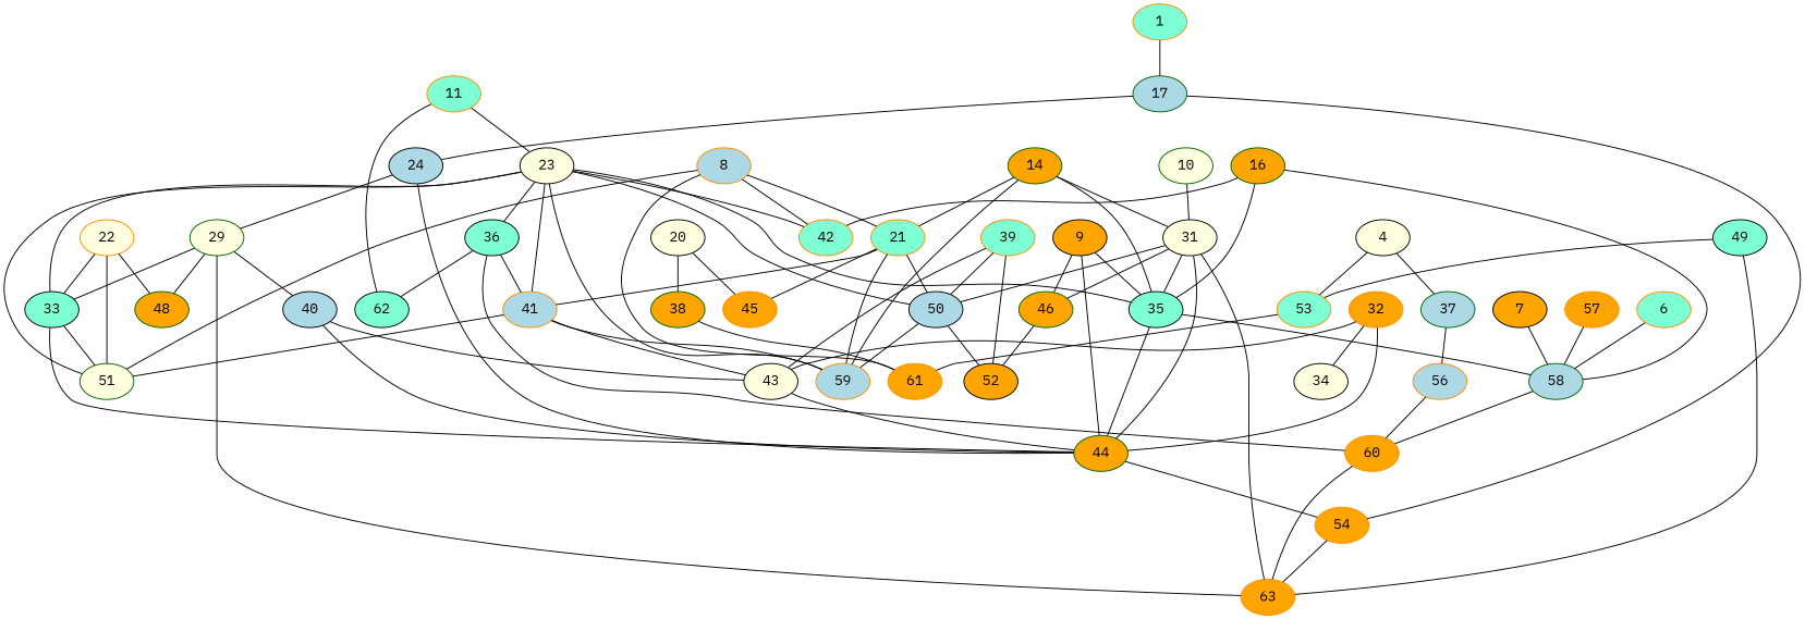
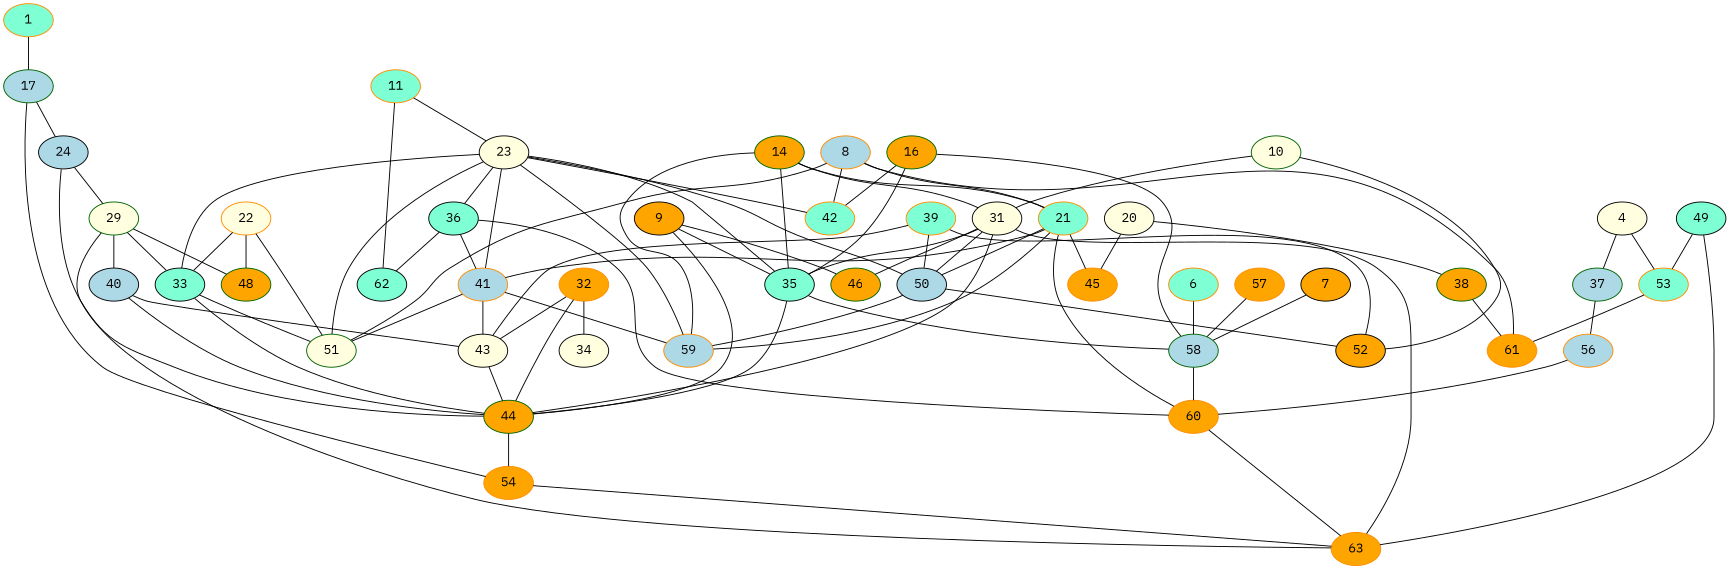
  graph {
    fontname="IBM Plex Mono"
    node [color=darkorange fillcolor=orange fontname="IBM Plex Mono" style=filled]
    edge [fontname="IBM Plex Mono" weight=1.0]
    1 [fillcolor=aquamarine]
    17 [color=darkgreen fillcolor=lightblue]
    24 [color=black fillcolor=lightblue]
    54
    4 [color=black fillcolor=lightyellow]
    37 [color=darkgreen fillcolor=lightblue]
    53 [fillcolor=aquamarine]
    56 [fillcolor=lightblue]
    61
    6 [fillcolor=aquamarine]
    58 [color=darkgreen fillcolor=lightblue]
    60
    7 [color=black]
    8 [fillcolor=lightblue]
    21 [fillcolor=aquamarine]
    42 [fillcolor=aquamarine]
    51 [color=darkgreen fillcolor=lightyellow]
    59 [fillcolor=lightblue]
    45
    41 [fillcolor=lightblue]
    50 [color=black fillcolor=lightblue]
    9 [color=black]
    35 [color=black fillcolor=aquamarine]
    44 [color=darkgreen]
    46 [color=darkgreen]
    52 [color=black]
    10 [color=darkgreen fillcolor=lightyellow]
    31 [color=black fillcolor=lightyellow]
    63
    11 [fillcolor=aquamarine]
    23 [color=black fillcolor=lightyellow]
    62 [color=black fillcolor=aquamarine]
    33 [color=black fillcolor=aquamarine]
    36 [color=black fillcolor=aquamarine]
    14 [color=darkgreen]
    16 [color=darkgreen]
    n37 [color=darkgreen fillcolor=lightyellow label=29]
    20 [color=black fillcolor=lightyellow]
    38 [color=darkgreen]
    43 [color=black fillcolor=lightyellow]
    22 [fillcolor=lightyellow]
    48 [color=darkgreen]
    40 [color=black fillcolor=lightblue]
    32
    34 [color=black fillcolor=lightyellow]
    39 [fillcolor=aquamarine]
    49 [color=black fillcolor=aquamarine]
    57
    1 -- 17
    17 -- 24
    17 -- 54
    24 -- 44
    24 -- n37
    54 -- 63
    4 -- 37
    4 -- 53
    37 -- 56
    53 -- 61
    56 -- 60
    6 -- 58
    58 -- 60
    60 -- 63
    7 -- 58
    8 -- 61
    8 -- 21
    8 -- 42
    8 -- 51
+   21 -- 60
    21 -- 59
    21 -- 45
    21 -- 41
    21 -- 50
    41 -- 51
    41 -- 59
    41 -- 43
    50 -- 59
    50 -- 52
    9 -- 35
    9 -- 44
    9 -- 46
    35 -- 58
    35 -- 44
    44 -- 54
-   46 -- 52
+   10 -- 52
    10 -- 31
    31 -- 50
    31 -- 35
    31 -- 44
    31 -- 46
    31 -- 63 [weight=2.0]
    11 -- 23
    11 -- 62
    23 -- 42
    23 -- 51
    23 -- 59
    23 -- 41
    23 -- 50
    23 -- 35
    23 -- 33
    23 -- 36
    33 -- 51
    33 -- 44
    36 -- 60
    36 -- 41
    36 -- 62
    14 -- 21
    14 -- 59
    14 -- 35
    14 -- 31
    16 -- 58
    16 -- 42
    16 -- 35
    n37 -- 63
    n37 -- 33
    n37 -- 48
    n37 -- 40
    20 -- 45
    20 -- 38
    38 -- 61
    43 -- 44
    22 -- 51
    22 -- 33
    22 -- 48
    40 -- 44
    40 -- 43
    32 -- 44
    32 -- 43
    32 -- 34
    39 -- 50
    39 -- 52
    39 -- 43
    49 -- 53
    49 -- 63
    57 -- 58
  }
